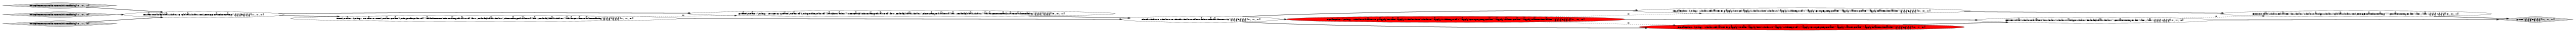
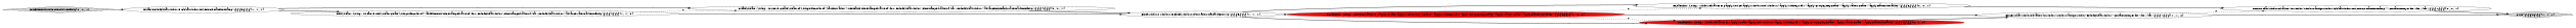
  digraph {
    rankdir=LR
    node [fillcolor=white shape=ellipse style=filled]
    edge [style=bold]
    n1 [fillcolor=lightgray label="testElementsAtAlmostPositiveInfinity['0', '0', '1']" shape=diamond]
    n2 [label="Instant endOfGlobalWindow = GlobalWindow.INSTANCE.maxTimestamp()@@@3@@@['1', '1', '1']"]
    n3 [label="CreateStream<String> source = CreateStream.of(StringUtf8Coder.of(),batchDuration()).nextBatch(TimestampedValue.of(\"foo\",endOfGlobalWindow),TimestampedValue.of(\"bar\",endOfGlobalWindow)).advanceNextBatchWatermarkToInfinity()@@@4@@@['0', '0', '1']"]
    n4 [label="TestStream<String> stream = TestStream.create(StringUtf8Coder.of()).addElements(TimestampedValue.of(\"foo\",endOfGlobalWindow),TimestampedValue.of(\"bar\",endOfGlobalWindow)).advanceWatermarkToInfinity()@@@4@@@['1', '1', '0']"]
    n5 [label="FixedWindows windows = FixedWindows.of(Duration.standardHours(6))@@@5@@@['1', '1', '1']"]
    n6 [fillcolor=red label="PCollection<String> windowedValues = p.apply(stream).apply(into(windows)).apply(WithKeys.of(1)).apply(GroupByKey.create()).apply(Values.create()).apply(Flatten.iterables())@@@6@@@['0', '1', '0']"]
    n7 [label="PCollection<String> windowedValues = p.apply(source).apply(Window.into(windows)).apply(WithKeys.of(1)).apply(GroupByKey.create()).apply(Values.create()).apply(Flatten.iterables())@@@6@@@['0', '0', '1']"]
    n8 [fillcolor=red label="PCollection<String> windowedValues = p.apply(stream).apply(Window.into(windows)).apply(WithKeys.of(1)).apply(GroupByKey.create()).apply(Values.create()).apply(Flatten.iterables())@@@6@@@['1', '0', '0']"]
    n9 [label="PAssert.that(windowedValues).inWindow(windows.assignWindow(endOfGlobalWindow)).containsInAnyOrder(\"foo\",\"bar\")@@@7@@@['1', '1', '0']"]
    n10 [label="PAssert.that(windowedValues).inWindow(windows.assignWindow(GlobalWindow.INSTANCE.maxTimestamp())).containsInAnyOrder(\"foo\",\"bar\")@@@7@@@['0', '0', '1']"]
-   n11 [fillcolor=lightgray label="testElementsAtAlmostPositiveInfinity['1', '0', '0']" shape=diamond]
    n12 [fillcolor=lightgray label="p.run()@@@8@@@['1', '1', '1']" shape=diamond]
-   n13 [fillcolor=lightgray label="testElementsAtAlmostPositiveInfinity['0', '1', '0']" shape=diamond]
    n1 -> n2
    n2 -> n3
    n2 -> n4
    n3 -> n5
    n4 -> n3 [label=0 style=dashed]
    n4 -> n5
    n5 -> n6
    n5 -> n7
    n5 -> n8
    n6 -> n9
    n7 -> n10
    n8 -> n6 [label=0 style=dashed]
    n8 -> n7 [label=0 style=dashed]
    n8 -> n9
    n9 -> n10 [label=0 style=dashed]
    n9 -> n12
    n10 -> n12
-   n11 -> n2
-   n13 -> n2
  }
